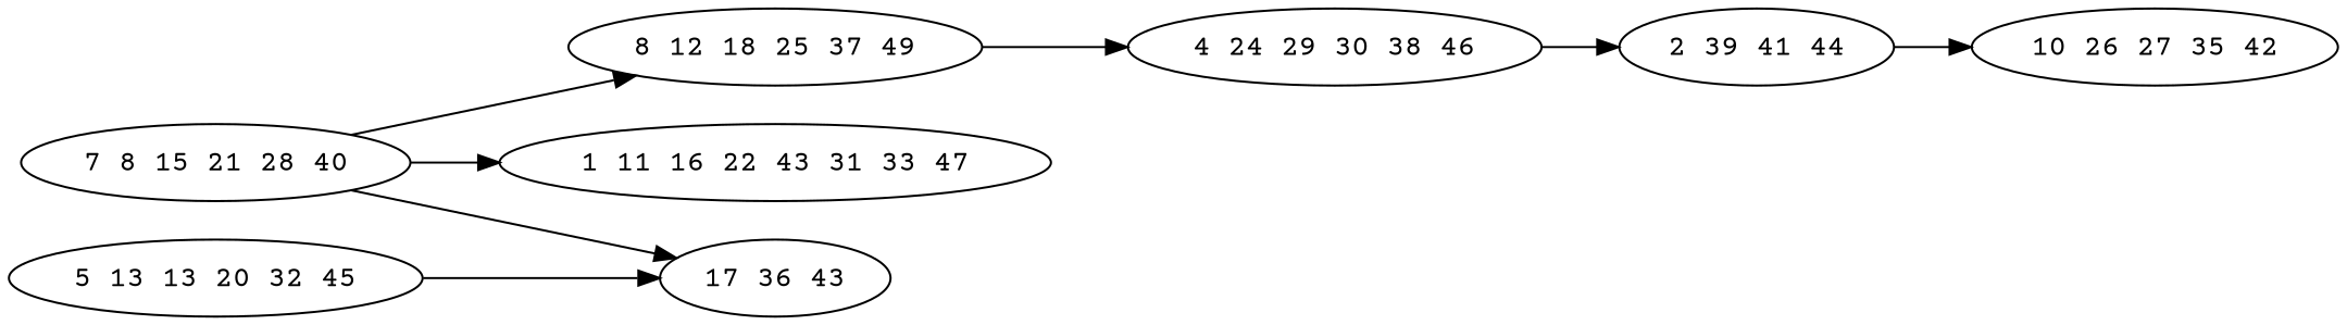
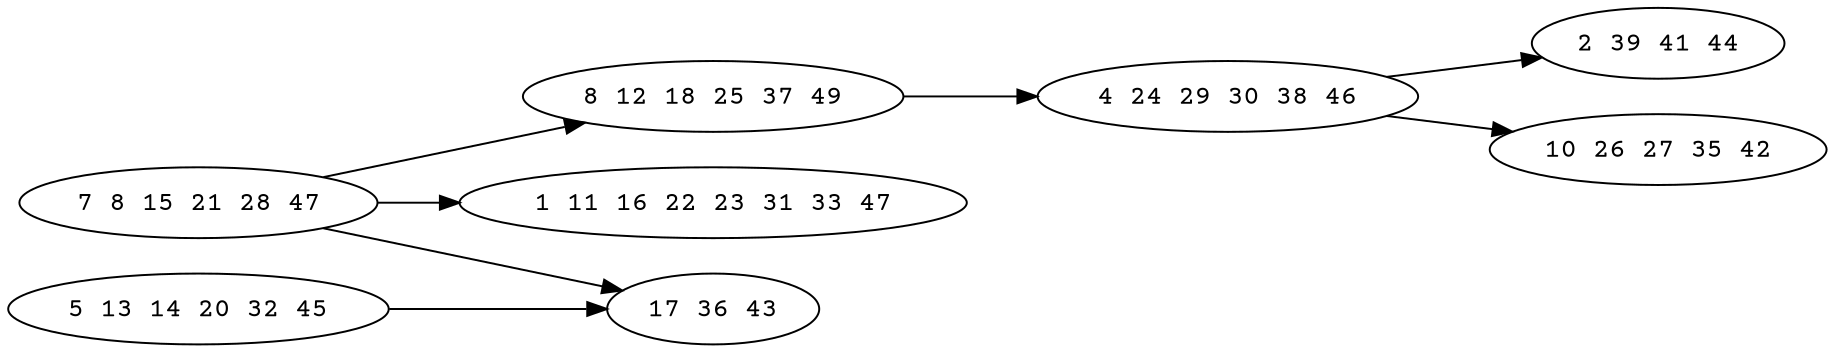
  digraph {
    fontname="Courier Prime"
    rankdir=LR
    node [fontname="Courier Prime"]
    edge [fontname="Courier Prime"]
-   n1 [label="7 8 15 21 28 40"]
+   n1 [label="7 8 15 21 28 47"]
    n2 [label="8 12 18 25 37 49"]
    n3 [label="17 36 43"]
-   n4 [label="1 11 16 22 43 31 33 47"]
+   n4 [label="1 11 16 22 23 31 33 47"]
    n5 [label="4 24 29 30 38 46"]
    n6 [label="2 39 41 44"]
    n7 [label="10 26 27 35 42"]
-   n8 [label="5 13 13 20 32 45"]
+   n8 [label="5 13 14 20 32 45"]
    n1 -> n2
    n1 -> n3
    n1 -> n4
    n2 -> n5
    n5 -> n6
-   n6 -> n7
+   n5 -> n7
    n8 -> n3
  }
